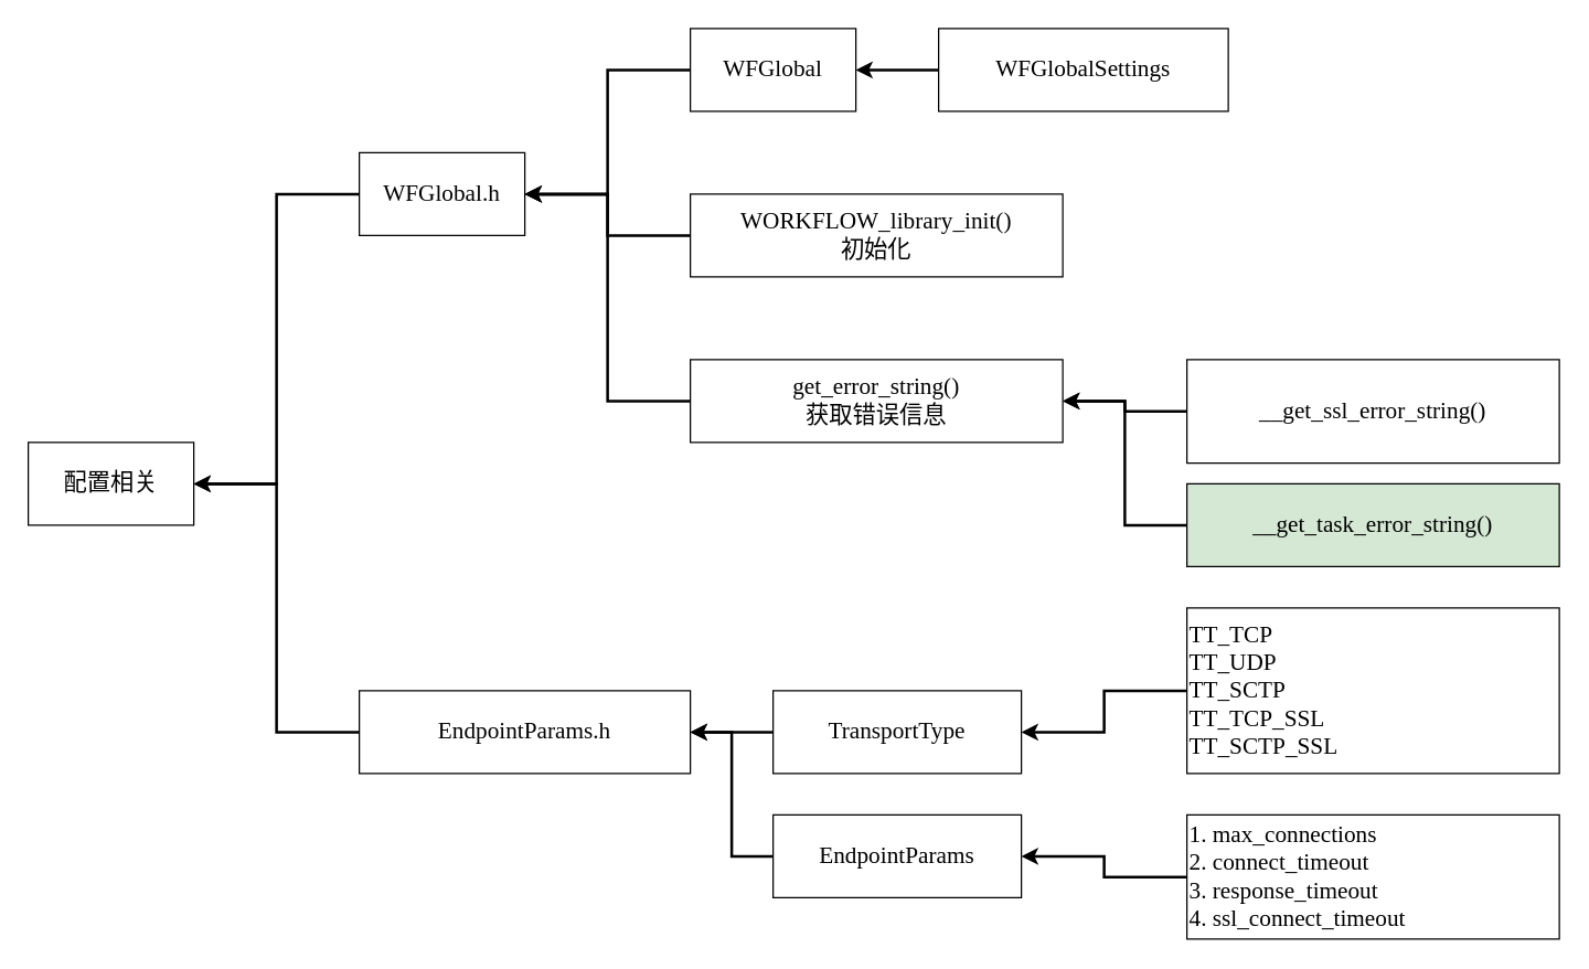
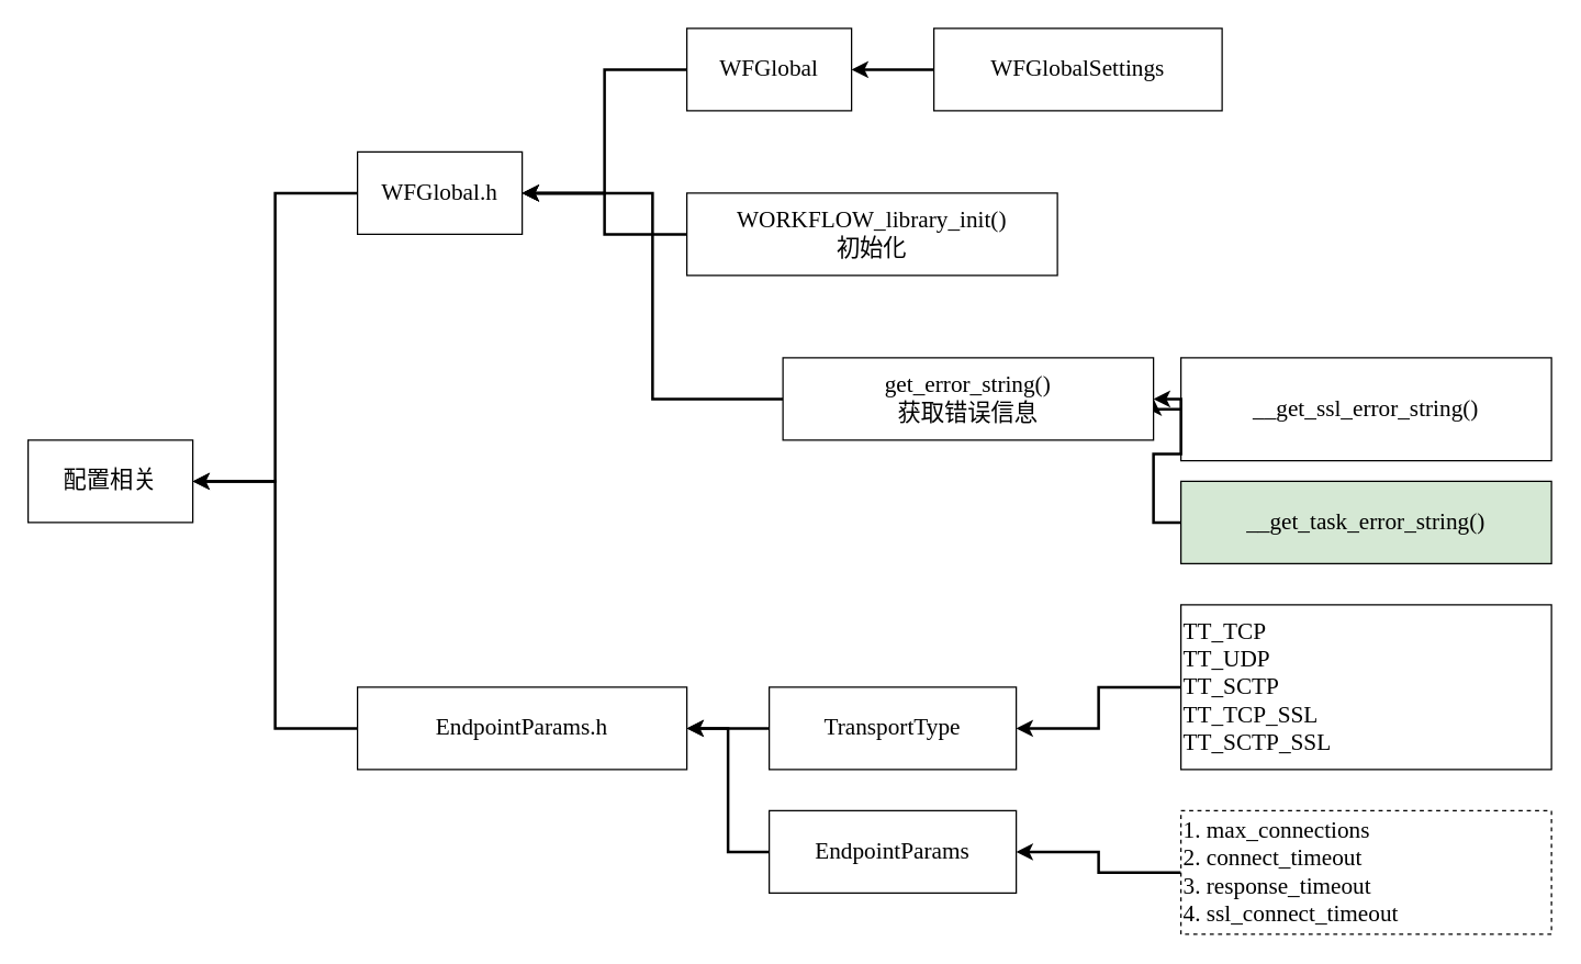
  <mxCell id="0" />
  <mxCell id="1" parent="0" />
  <mxCell id="2" style="edgeStyle=orthogonalEdgeStyle;rounded=0;orthogonalLoop=1;jettySize=auto;html=1;exitX=0;exitY=0.5;exitDx=0;exitDy=0;entryX=1;entryY=0.5;entryDx=0;entryDy=0;endArrow=classic;endFill=1;strokeWidth=2;fontFamily=Fira Code;fontSize=17;" parent="1" source="3" target="7" edge="1"><mxGeometry relative="1" as="geometry" /></mxCell>
  <mxCell id="3" value="WFGlobal" style="rounded=0;whiteSpace=wrap;html=1;fontSize=17;fontFamily=Fira Code;" parent="1" vertex="1"><mxGeometry x="500" y="20" width="120" height="60" as="geometry" /></mxCell>
  <mxCell id="4" style="edgeStyle=orthogonalEdgeStyle;rounded=0;orthogonalLoop=1;jettySize=auto;html=1;exitX=0;exitY=0.5;exitDx=0;exitDy=0;entryX=1;entryY=0.5;entryDx=0;entryDy=0;endArrow=classic;endFill=1;strokeWidth=2;fontFamily=Fira Code;fontSize=17;" parent="1" source="5" target="3" edge="1"><mxGeometry relative="1" as="geometry" /></mxCell>
  <mxCell id="5" value="WFGlobalSettings" style="rounded=0;whiteSpace=wrap;html=1;fontSize=17;fontFamily=Fira Code;" parent="1" vertex="1"><mxGeometry x="680" y="20" width="210" height="60" as="geometry" /></mxCell>
  <mxCell id="6" style="edgeStyle=orthogonalEdgeStyle;rounded=0;orthogonalLoop=1;jettySize=auto;html=1;exitX=0;exitY=0.5;exitDx=0;exitDy=0;entryX=1;entryY=0.5;entryDx=0;entryDy=0;endArrow=classic;endFill=1;strokeWidth=2;fontFamily=Fira Code;fontSize=17;" parent="1" source="7" target="26" edge="1"><mxGeometry relative="1" as="geometry" /></mxCell>
  <mxCell id="7" value="WFGlobal.h" style="rounded=0;whiteSpace=wrap;html=1;fontFamily=Fira Code;fontSize=17;" parent="1" vertex="1"><mxGeometry x="260" y="110" width="120" height="60" as="geometry" /></mxCell>
  <mxCell id="8" style="edgeStyle=orthogonalEdgeStyle;rounded=0;orthogonalLoop=1;jettySize=auto;html=1;exitX=0;exitY=0.5;exitDx=0;exitDy=0;entryX=1;entryY=0.5;entryDx=0;entryDy=0;endArrow=classic;endFill=1;strokeWidth=2;fontFamily=Fira Code;fontSize=17;" parent="1" source="9" target="7" edge="1"><mxGeometry relative="1" as="geometry" /></mxCell>
  <mxCell id="9" value="WORKFLOW_library_init()&lt;br&gt;初始化" style="rounded=0;whiteSpace=wrap;html=1;fontSize=17;fontFamily=Fira Code;" parent="1" vertex="1"><mxGeometry x="500" y="140" width="270" height="60" as="geometry" /></mxCell>
  <mxCell id="10" style="edgeStyle=orthogonalEdgeStyle;rounded=0;orthogonalLoop=1;jettySize=auto;html=1;exitX=0;exitY=0.5;exitDx=0;exitDy=0;endArrow=classic;endFill=1;strokeWidth=2;fontFamily=Fira Code;fontSize=17;" parent="1" source="11" target="15" edge="1"><mxGeometry relative="1" as="geometry" /></mxCell>
  <mxCell id="11" value="__get_ssl_error_string()" style="rounded=0;whiteSpace=wrap;html=1;fontSize=17;fontFamily=Fira Code;" parent="1" vertex="1"><mxGeometry x="860" y="260" width="270" height="75" as="geometry" /></mxCell>
  <mxCell id="12" style="edgeStyle=orthogonalEdgeStyle;rounded=0;orthogonalLoop=1;jettySize=auto;html=1;exitX=0;exitY=0.5;exitDx=0;exitDy=0;entryX=1;entryY=0.5;entryDx=0;entryDy=0;endArrow=classic;endFill=1;strokeWidth=2;fontFamily=Fira Code;fontSize=17;" parent="1" source="13" target="15" edge="1"><mxGeometry relative="1" as="geometry" /></mxCell>
  <mxCell id="13" value="__get_task_error_string()" style="rounded=0;whiteSpace=wrap;html=1;fontSize=17;fontFamily=Fira Code;fillColor=#d5e8d4;" parent="1" vertex="1"><mxGeometry x="860" y="350" width="270" height="60" as="geometry" /></mxCell>
  <mxCell id="14" style="edgeStyle=orthogonalEdgeStyle;rounded=0;orthogonalLoop=1;jettySize=auto;html=1;exitX=0;exitY=0.5;exitDx=0;exitDy=0;entryX=1;entryY=0.5;entryDx=0;entryDy=0;endArrow=classic;endFill=1;strokeWidth=2;fontFamily=Fira Code;fontSize=17;" parent="1" source="15" target="7" edge="1"><mxGeometry relative="1" as="geometry" /></mxCell>
- <mxCell id="15" value="get_error_string()&lt;br&gt;获取错误信息" style="rounded=0;whiteSpace=wrap;html=1;fontSize=17;fontFamily=Fira Code;" parent="1" vertex="1"><mxGeometry x="500" y="260" width="270" height="60" as="geometry" /></mxCell>
+ <mxCell id="15" value="get_error_string()&lt;br&gt;获取错误信息" style="rounded=0;whiteSpace=wrap;html=1;fontSize=17;fontFamily=Fira Code;" parent="1" vertex="1"><mxGeometry x="570" y="260" width="270" height="60" as="geometry" /></mxCell>
  <mxCell id="16" style="edgeStyle=orthogonalEdgeStyle;rounded=0;orthogonalLoop=1;jettySize=auto;html=1;exitX=0;exitY=0.5;exitDx=0;exitDy=0;entryX=1;entryY=0.5;entryDx=0;entryDy=0;endArrow=classic;endFill=1;strokeWidth=2;fontFamily=Fira Code;fontSize=17;" parent="1" source="17" target="26" edge="1"><mxGeometry relative="1" as="geometry" /></mxCell>
  <mxCell id="17" value="EndpointParams.h" style="rounded=0;whiteSpace=wrap;html=1;fontFamily=Fira Code;fontSize=17;" parent="1" vertex="1"><mxGeometry x="260" y="500" width="240" height="60" as="geometry" /></mxCell>
  <mxCell id="18" style="edgeStyle=orthogonalEdgeStyle;rounded=0;orthogonalLoop=1;jettySize=auto;html=1;exitX=0;exitY=0.5;exitDx=0;exitDy=0;entryX=1;entryY=0.5;entryDx=0;entryDy=0;endArrow=classic;endFill=1;strokeWidth=2;fontFamily=Fira Code;fontSize=17;" parent="1" source="19" target="17" edge="1"><mxGeometry relative="1" as="geometry" /></mxCell>
  <mxCell id="19" value="TransportType" style="rounded=0;whiteSpace=wrap;html=1;fontFamily=Fira Code;fontSize=17;" parent="1" vertex="1"><mxGeometry x="560" y="500" width="180" height="60" as="geometry" /></mxCell>
  <mxCell id="20" style="edgeStyle=orthogonalEdgeStyle;rounded=0;orthogonalLoop=1;jettySize=auto;html=1;exitX=0;exitY=0.5;exitDx=0;exitDy=0;entryX=1;entryY=0.5;entryDx=0;entryDy=0;endArrow=classic;endFill=1;strokeWidth=2;fontFamily=Fira Code;fontSize=17;" parent="1" source="21" target="17" edge="1"><mxGeometry relative="1" as="geometry" /></mxCell>
  <mxCell id="21" value="EndpointParams" style="rounded=0;whiteSpace=wrap;html=1;fontFamily=Fira Code;fontSize=17;" parent="1" vertex="1"><mxGeometry x="560" y="590" width="180" height="60" as="geometry" /></mxCell>
  <mxCell id="22" style="edgeStyle=orthogonalEdgeStyle;rounded=0;orthogonalLoop=1;jettySize=auto;html=1;exitX=0;exitY=0.5;exitDx=0;exitDy=0;entryX=1;entryY=0.5;entryDx=0;entryDy=0;endArrow=classic;endFill=1;strokeWidth=2;fontFamily=Fira Code;fontSize=17;" parent="1" source="23" target="21" edge="1"><mxGeometry relative="1" as="geometry" /></mxCell>
- <mxCell id="23" value="1. max_connections&lt;br&gt;2. connect_timeout&lt;br&gt;3. response_timeout&lt;br&gt;4. ssl_connect_timeout" style="rounded=0;whiteSpace=wrap;html=1;fontFamily=Fira Code;fontSize=17;align=left;" parent="1" vertex="1"><mxGeometry x="860" y="590" width="270" height="90" as="geometry" /></mxCell>
+ <mxCell id="23" value="1. max_connections&lt;br&gt;2. connect_timeout&lt;br&gt;3. response_timeout&lt;br&gt;4. ssl_connect_timeout" style="rounded=0;whiteSpace=wrap;html=1;fontFamily=Fira Code;fontSize=17;align=left;dashed=1;" parent="1" vertex="1"><mxGeometry x="860" y="590" width="270" height="90" as="geometry" /></mxCell>
  <mxCell id="24" style="edgeStyle=orthogonalEdgeStyle;rounded=0;orthogonalLoop=1;jettySize=auto;html=1;exitX=0;exitY=0.5;exitDx=0;exitDy=0;entryX=1;entryY=0.5;entryDx=0;entryDy=0;endArrow=classic;endFill=1;strokeWidth=2;fontFamily=Fira Code;fontSize=17;" parent="1" source="25" target="19" edge="1"><mxGeometry relative="1" as="geometry" /></mxCell>
  <mxCell id="25" value="TT_TCP&lt;br&gt;TT_UDP&lt;br&gt;TT_SCTP&lt;br&gt;TT_TCP_SSL&lt;br&gt;TT_SCTP_SSL" style="rounded=0;whiteSpace=wrap;html=1;fontFamily=Fira Code;fontSize=17;align=left;" parent="1" vertex="1"><mxGeometry x="860" y="440" width="270" height="120" as="geometry" /></mxCell>
  <mxCell id="26" value="配置相关" style="rounded=0;whiteSpace=wrap;html=1;fontFamily=Fira Code;fontSize=17;" parent="1" vertex="1"><mxGeometry x="20" y="320" width="120" height="60" as="geometry" /></mxCell>
